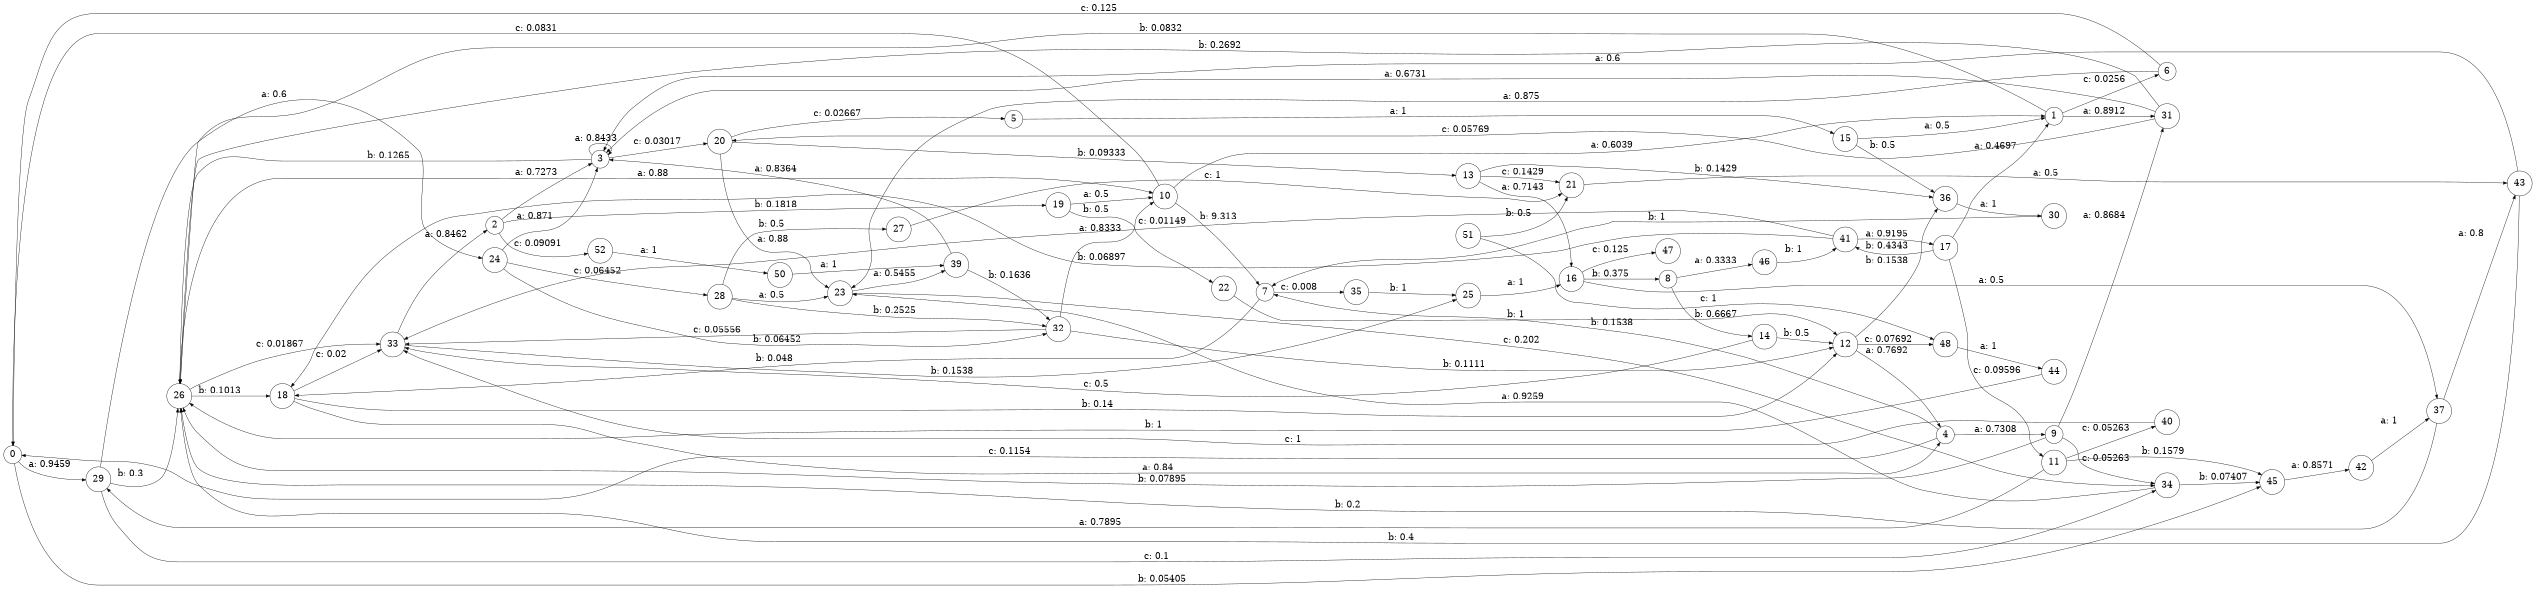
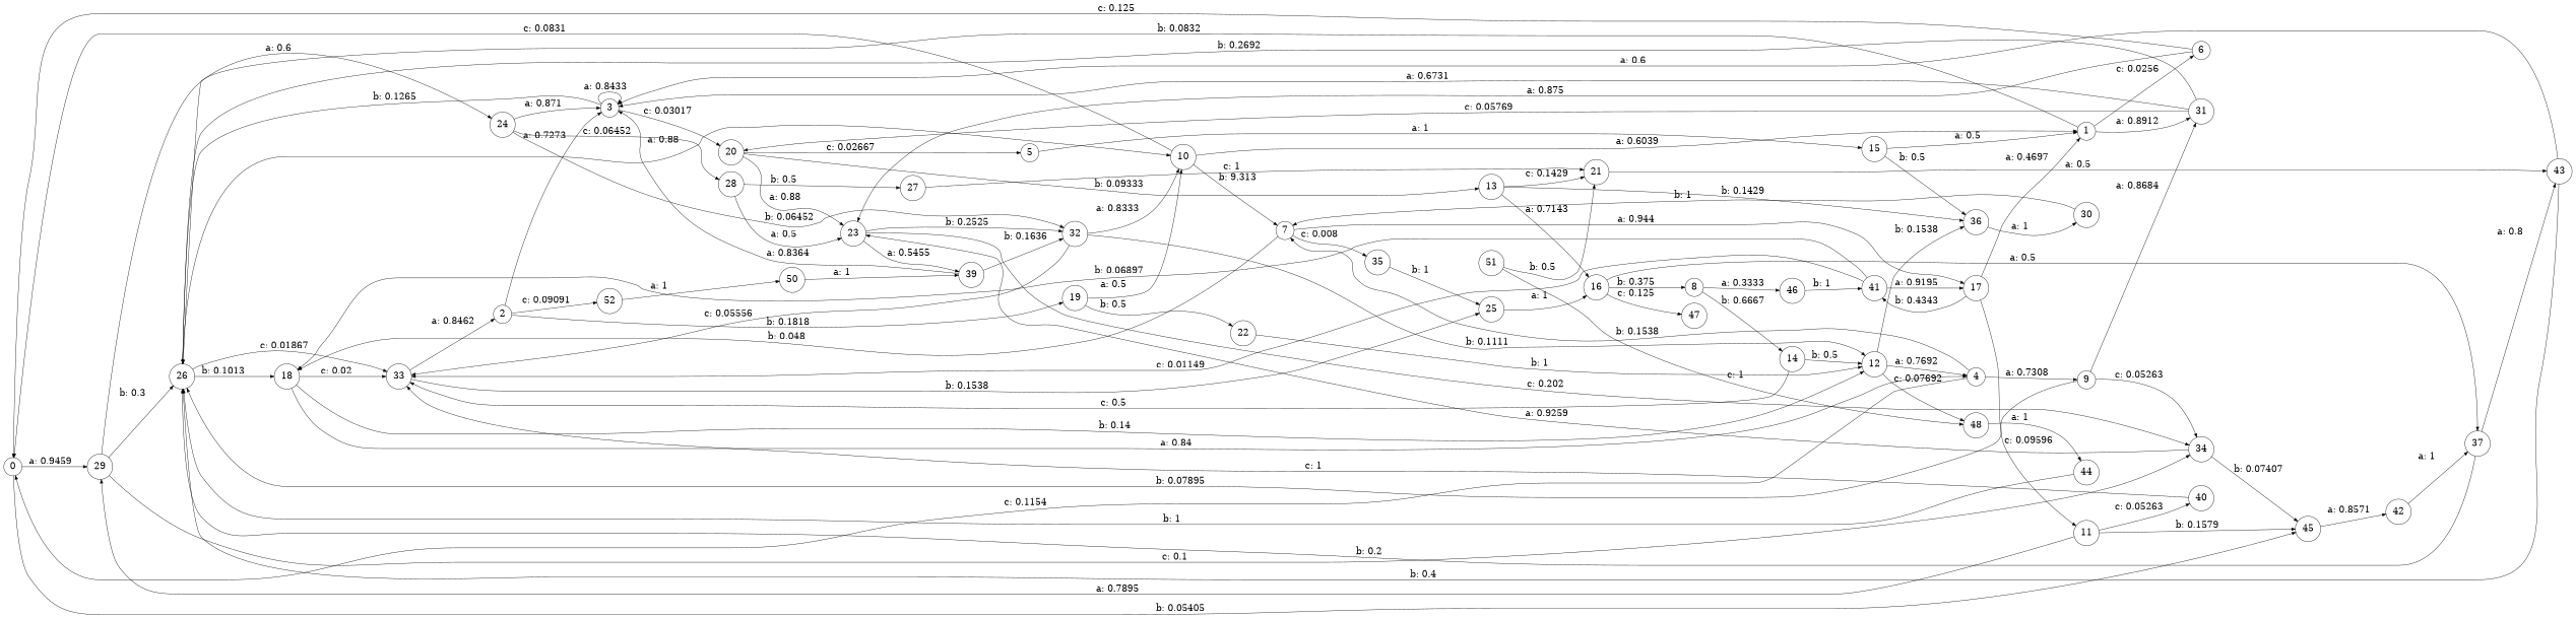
  digraph {
    rankdir=LR
    node [fontsize=24 shape=circle]
    edge [fontsize=24]
    0
    29
    45
    26
    34
    24
    42
    18
    10
    33
    23
    3
    32
    28
    37
    1
    31
    6
    20
    5
    13
    4
    12
    7
    2
    25
    39
    19
    52
    22
    50
    15
    36
    16
    21
    9
    17
    35
    11
    41
    30
    40
    48
    8
    46
    14
    44
    47
    43
    51
    27
    0 -> 29 [label="a: 0.9459   "]
    0 -> 45 [label="b: 0.05405  "]
    29 -> 26 [label="b: 0.3      "]
    29 -> 34 [label="c: 0.1      "]
    29 -> 24 [label="a: 0.6      "]
    45 -> 42 [label="a: 0.8571   "]
    26 -> 18 [label="b: 0.1013   "]
    26 -> 10 [label="a: 0.88     "]
    26 -> 33 [label="c: 0.01867  "]
    34 -> 45 [label="b: 0.07407  "]
    34 -> 23 [label="a: 0.9259   "]
    24 -> 3 [label="a: 0.871    "]
    24 -> 32 [label="b: 0.06452  "]
    24 -> 28 [label="c: 0.06452  "]
    42 -> 37 [label="a: 1        "]
    18 -> 33 [label="c: 0.02     "]
    18 -> 4 [label="a: 0.84     "]
    18 -> 12 [label="b: 0.14     "]
    10 -> 0 [label="c: 0.0831   "]
    10 -> 1 [label="a: 0.6039   "]
    10 -> 7 [label="b: 9.313    "]
    33 -> 2 [label="a: 0.8462   "]
    33 -> 25 [label="b: 0.1538   "]
    23 -> 34 [label="c: 0.202    "]
-   28 -> 32 [label="b: 0.2525   "]
+   23 -> 32 [label="b: 0.2525   "]
    23 -> 39 [label="a: 0.5455   "]
    3 -> 26 [label="b: 0.1265   "]
    3 -> 3 [label="a: 0.8433   "]
    3 -> 20 [label="c: 0.03017  "]
    32 -> 10 [label="a: 0.8333   "]
    32 -> 33 [label="c: 0.05556  "]
    32 -> 12 [label="b: 0.1111   "]
    28 -> 23 [label="a: 0.5      "]
    28 -> 27 [label="b: 0.5      "]
    37 -> 26 [label="b: 0.2      "]
    37 -> 43 [label="a: 0.8      "]
    1 -> 26 [label="b: 0.0832   "]
    1 -> 31 [label="a: 0.8912   "]
    1 -> 6 [label="c: 0.0256   "]
    31 -> 26 [label="b: 0.2692   "]
    31 -> 3 [label="a: 0.6731   "]
    31 -> 20 [label="c: 0.05769  "]
    6 -> 0 [label="c: 0.125    "]
    6 -> 23 [label="a: 0.875    "]
    20 -> 23 [label="a: 0.88     "]
    20 -> 5 [label="c: 0.02667  "]
    20 -> 13 [label="b: 0.09333  "]
    5 -> 15 [label="a: 1        "]
    13 -> 36 [label="b: 0.1429   "]
    13 -> 16 [label="a: 0.7143   "]
    13 -> 21 [label="c: 0.1429   "]
    4 -> 0 [label="c: 0.1154   "]
    4 -> 7 [label="b: 0.1538   "]
    4 -> 9 [label="a: 0.7308   "]
    12 -> 4 [label="a: 0.7692   "]
    12 -> 36 [label="b: 0.1538   "]
    12 -> 48 [label="c: 0.07692  "]
    7 -> 18 [label="b: 0.048    "]
+   7 -> 17 [label="a: 0.944    "]
    7 -> 35 [label="c: 0.008    "]
    2 -> 3 [label="a: 0.7273   "]
    2 -> 19 [label="b: 0.1818   "]
    2 -> 52 [label="c: 0.09091  "]
    25 -> 16 [label="a: 1        "]
    39 -> 3 [label="a: 0.8364   "]
    39 -> 32 [label="b: 0.1636   "]
    19 -> 10 [label="a: 0.5      "]
    19 -> 22 [label="b: 0.5      "]
    52 -> 50 [label="a: 1        "]
    22 -> 12 [label="b: 1        "]
    50 -> 39 [label="a: 1        "]
    15 -> 1 [label="a: 0.5      "]
    15 -> 36 [label="b: 0.5      "]
    36 -> 30 [label="a: 1        "]
    16 -> 37 [label="a: 0.5      "]
    16 -> 8 [label="b: 0.375    "]
    16 -> 47 [label="c: 0.125    "]
    21 -> 43 [label="a: 0.5      "]
    9 -> 26 [label="b: 0.07895  "]
    9 -> 34 [label="c: 0.05263  "]
    9 -> 31 [label="a: 0.8684   "]
    17 -> 1 [label="a: 0.4697   "]
    17 -> 11 [label="c: 0.09596  "]
    17 -> 41 [label="b: 0.4343   "]
    35 -> 25 [label="b: 1        "]
    11 -> 29 [label="a: 0.7895   "]
    11 -> 45 [label="b: 0.1579   "]
    11 -> 40 [label="c: 0.05263  "]
    41 -> 18 [label="b: 0.06897  "]
    41 -> 33 [label="c: 0.01149  "]
    41 -> 17 [label="a: 0.9195   "]
    30 -> 7 [label="b: 1        "]
    40 -> 33 [label="c: 1        "]
    48 -> 44 [label="a: 1        "]
    8 -> 46 [label="a: 0.3333   "]
    8 -> 14 [label="b: 0.6667   "]
    46 -> 41 [label="b: 1        "]
    14 -> 33 [label="c: 0.5      "]
    14 -> 12 [label="b: 0.5      "]
    44 -> 26 [label="b: 1        "]
    43 -> 26 [label="b: 0.4      "]
    43 -> 3 [label="a: 0.6      "]
    51 -> 21 [label="b: 0.5      "]
    51 -> 48 [label="c: 1        "]
    27 -> 21 [label="c: 1        "]
  }
